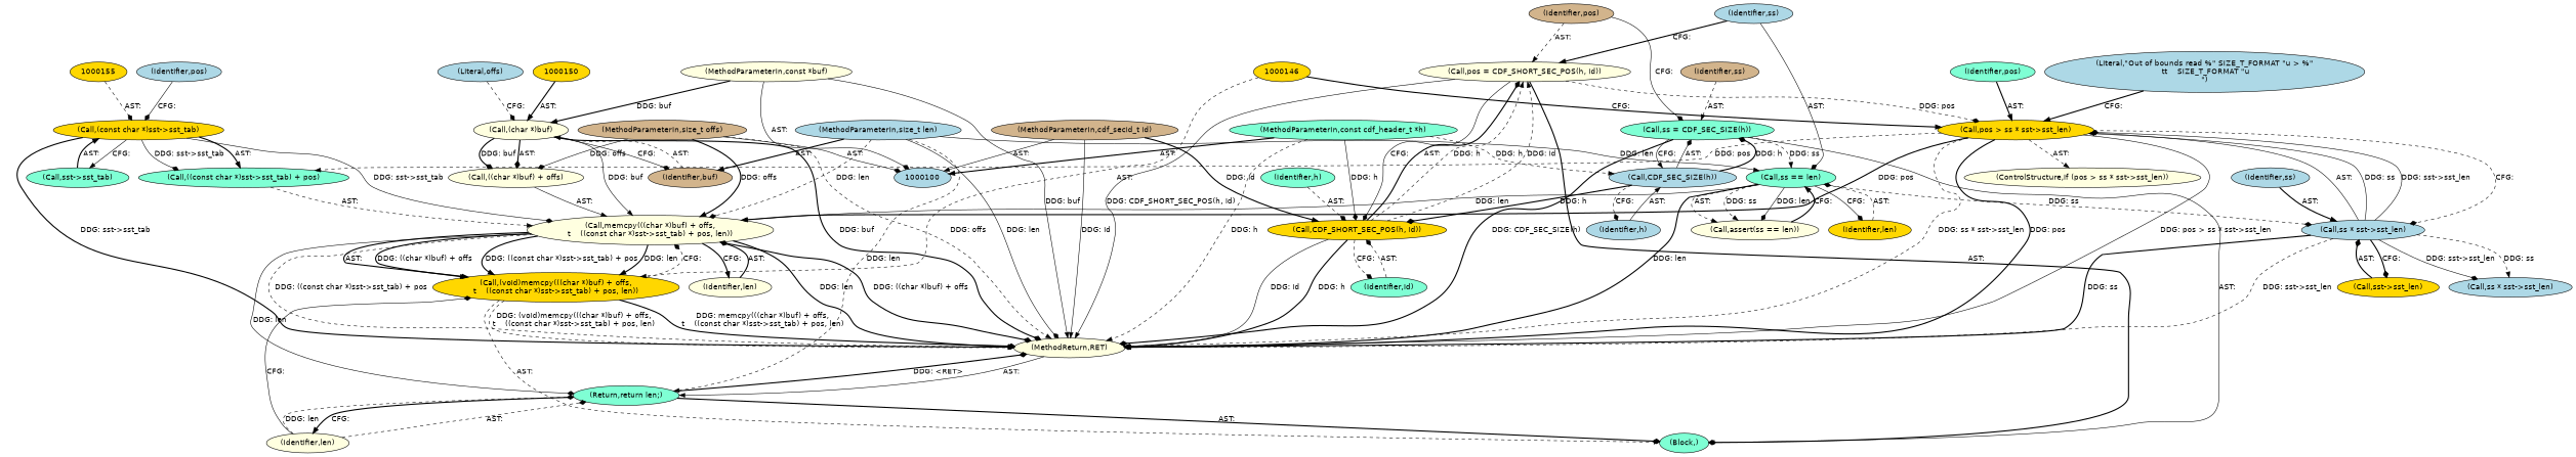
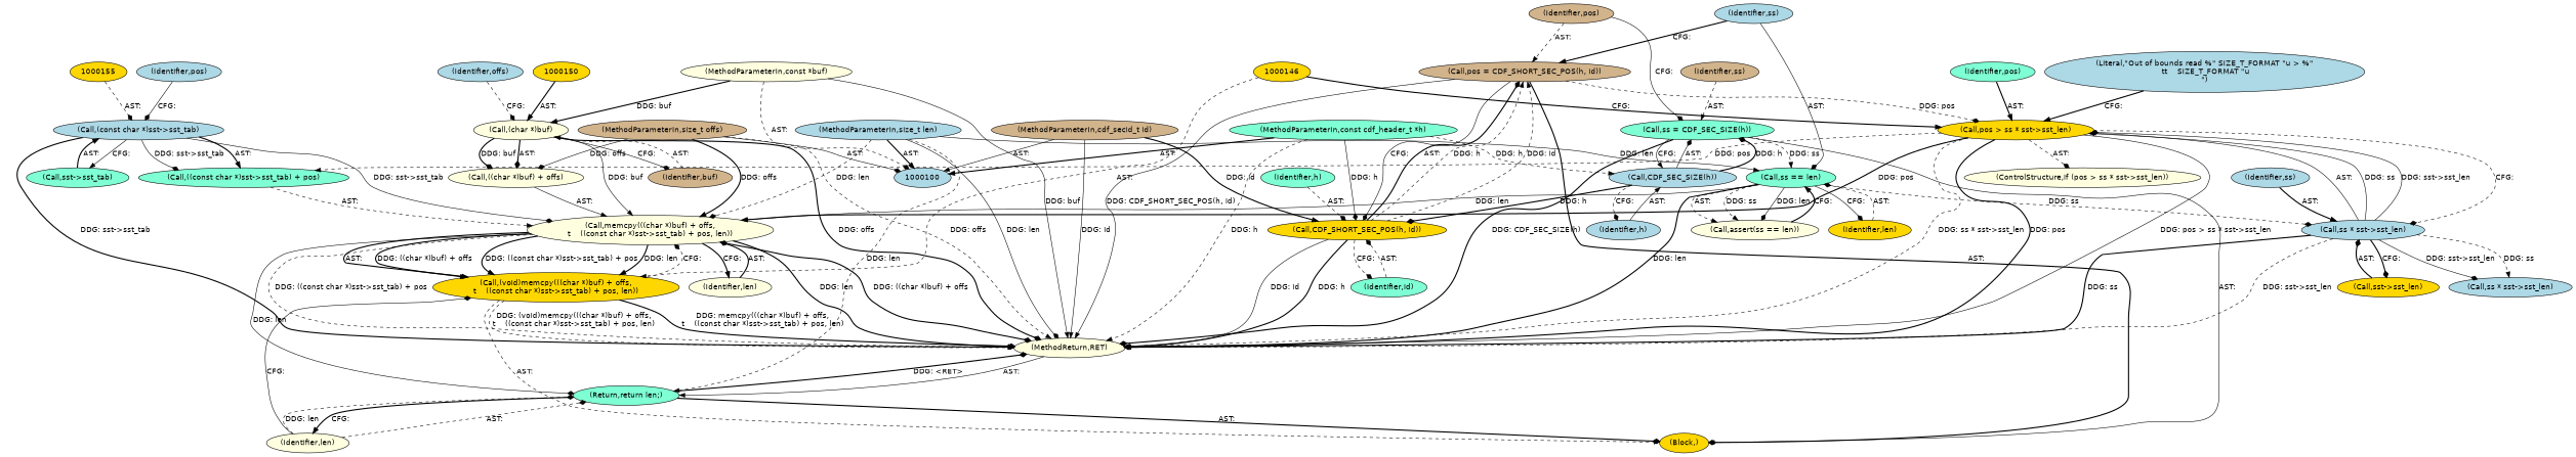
  digraph {
    fontname="DejaVu Sans"
    node [fillcolor=lightblue fontname="DejaVu Sans" style=filled]
    edge [arrowhead=normal fontname="DejaVu Sans" style=bold]
    n1 [fillcolor=lightyellow label="(Call,memcpy(((char *)buf) + offs,\n\t    ((const char *)sst->sst_tab) + pos, len))"]
    n2 [fillcolor=gold label="(Call,(void)memcpy(((char *)buf) + offs,\n\t    ((const char *)sst->sst_tab) + pos, len))"]
    n3 [fillcolor=aquamarine label="(Return,return len;)"]
    n4 [fillcolor=lightyellow label="(MethodReturn,RET)"]
    n5 [fillcolor=lightyellow label="(Identifier,len)"]
-   n6 [fillcolor=aquamarine label="(Block,)"]
+   n6 [fillcolor=gold label="(Block,)"]
    n7 [fillcolor=lightyellow label="(Identifier,len)"]
    n8 [fillcolor=lightyellow label="(Call,(char *)buf)"]
    n9 [fillcolor=lightyellow label="(Call,((char *)buf) + offs)"]
    n10 [fillcolor=tan label="(Identifier,buf)"]
    n11 [fillcolor=lightyellow label="(MethodParameterIn,const *buf)"]
    1000100
    n13 [fillcolor=tan label="(MethodParameterIn,size_t offs)"]
-   n14 [fillcolor=gold label="(Call,(const char *)sst->sst_tab)"]
+   n14 [label="(Call,(const char *)sst->sst_tab)"]
    n15 [fillcolor=aquamarine label="(Call,((const char *)sst->sst_tab) + pos)"]
    n16 [fillcolor=aquamarine label="(Call,sst->sst_tab)"]
    n17 [fillcolor=gold label="(Call,pos > ss * sst->sst_len)"]
    n18 [label="(Call,ss * sst->sst_len)"]
    n19 [fillcolor=lightyellow label="(ControlStructure,if (pos > ss * sst->sst_len))"]
    n20 [fillcolor=gold label="(Call,sst->sst_len)"]
    n21 [label="(Call,ss * sst->sst_len)"]
-   n22 [fillcolor=lightyellow label="(Call,pos = CDF_SHORT_SEC_POS(h, id))"]
+   n22 [fillcolor=tan label="(Call,pos = CDF_SHORT_SEC_POS(h, id))"]
    n23 [fillcolor=gold label="(Call,CDF_SHORT_SEC_POS(h, id))"]
    n24 [fillcolor=aquamarine label="(Identifier,id)"]
    n25 [label="(Call,CDF_SEC_SIZE(h))"]
    n26 [fillcolor=aquamarine label="(Call,ss = CDF_SEC_SIZE(h))"]
    n27 [label="(Identifier,h)"]
    n28 [fillcolor=aquamarine label="(Call,ss == len)"]
    n29 [fillcolor=aquamarine label="(MethodParameterIn,const cdf_header_t *h)"]
    n30 [fillcolor=tan label="(MethodParameterIn,cdf_secid_t id)"]
    n31 [fillcolor=lightyellow label="(Call,assert(ss == len))"]
    n32 [fillcolor=gold label="(Identifier,len)"]
    n33 [label="(MethodParameterIn,size_t len)"]
    n34 [fillcolor=aquamarine label="(Identifier,pos)"]
    n35 [fillcolor=tan label="(Identifier,ss)"]
    n36 [fillcolor=aquamarine label="(Identifier,h)"]
    n37 [label="(Identifier,pos)"]
    n38 [label="(Identifier,ss)"]
    n39 [label="(Identifier,ss)"]
-   n40 [label="(Literal,offs)"]
+   n40 [label="(Identifier,offs)"]
    n41 [label="(Literal,\"Out of bounds read %\" SIZE_T_FORMAT \"u > %\"\n \t\t    SIZE_T_FORMAT \"u\n\")"]
    n42 [fillcolor=tan label="(Identifier,pos)"]
    1000150 [fillcolor=gold]
    1000155 [fillcolor=gold]
    1000146 [fillcolor=gold]
    n1 -> n2 [label="AST: "]
    n1 -> n2 [label="DDG: ((char *)buf) + offs"]
    n1 -> n2 [label="DDG: ((const char *)sst->sst_tab) + pos"]
    n1 -> n2 [label="DDG: len"]
    n1 -> n3 [arrowhead=diamond label="DDG: len" style=solid]
    n1 -> n4 [label="DDG: len"]
    n1 -> n4 [arrowhead=diamond label="DDG: ((char *)buf) + offs"]
    n1 -> n4 [arrowhead=diamond label="DDG: ((const char *)sst->sst_tab) + pos" style=dashed]
    n1 -> n5 [label="CFG: "]
    n2 -> n1 [arrowhead=diamond label="CFG: " style=dashed]
    n2 -> n4 [label="DDG: (void)memcpy(((char *)buf) + offs,\n\t    ((const char *)sst->sst_tab) + pos, len)" style=dashed]
    n2 -> n4 [arrowhead=diamond label="DDG: memcpy(((char *)buf) + offs,\n\t    ((const char *)sst->sst_tab) + pos, len)"]
    n2 -> n6 [label="AST: " style=dashed]
    n3 -> n4 [arrowhead=diamond label="DDG: <RET>"]
    n3 -> n6 [arrowhead=diamond label="AST: "]
    n3 -> n7 [label="CFG: "]
    n4 -> n3 [label="AST: " style=solid]
    n5 -> n1 [arrowhead=diamond label="AST: "]
    n7 -> n2 [arrowhead=diamond label="CFG: " style=solid]
    n7 -> n3 [arrowhead=diamond label="AST: " style=dashed]
    n7 -> n3 [arrowhead=diamond label="DDG: len" style=dashed]
    n8 -> n1 [label="DDG: buf" style=solid]
-   n8 -> n4 [arrowhead=diamond label="DDG: buf"]
+   n8 -> n4 [arrowhead=diamond label="DDG: offs"]
    n8 -> n9 [arrowhead=diamond label="AST: "]
    n8 -> n9 [arrowhead=diamond label="DDG: buf"]
    n8 -> n10 [arrowhead=diamond label="CFG: " style=solid]
    n9 -> n1 [label="AST: " style=solid]
    n10 -> n8 [label="AST: " style=dashed]
    n11 -> n4 [label="DDG: buf" style=solid]
    n11 -> n8 [label="DDG: buf"]
-   n11 -> 1000100 [arrowhead=diamond label="AST: " style=solid]
+   n11 -> 1000100 [arrowhead=diamond label="AST: " style=dashed]
    n13 -> n1 [label="DDG: offs"]
    n13 -> n4 [label="DDG: offs" style=dashed]
    n13 -> n9 [arrowhead=diamond label="DDG: offs" style=solid]
    n13 -> 1000100 [arrowhead=diamond label="AST: " style=solid]
    n14 -> n1 [arrowhead=diamond label="DDG: sst->sst_tab" style=solid]
    n14 -> n4 [label="DDG: sst->sst_tab"]
    n14 -> n15 [label="AST: "]
    n14 -> n15 [arrowhead=diamond label="DDG: sst->sst_tab" style=solid]
    n14 -> n16 [label="CFG: " style=solid]
    n15 -> n1 [label="AST: " style=dashed]
    n16 -> n14 [label="AST: "]
    n17 -> n1 [label="DDG: pos"]
    n17 -> n4 [label="DDG: ss * sst->sst_len" style=dashed]
    n17 -> n4 [arrowhead=diamond label="DDG: pos"]
    n17 -> n4 [label="DDG: pos > ss * sst->sst_len" style=solid]
    n17 -> n15 [label="DDG: pos" style=dashed]
    n17 -> n18 [arrowhead=diamond label="CFG: " style=dashed]
-   n17 -> n19 [label="AST: " style=dashed]
+   n17 -> n19 [arrowhead=diamond label="AST: " style=dashed]
    n18 -> n4 [label="DDG: ss"]
    n18 -> n4 [label="DDG: sst->sst_len" style=dashed]
    n18 -> n17 [label="AST: " style=solid]
    n18 -> n17 [label="DDG: ss" style=solid]
    n18 -> n17 [arrowhead=diamond label="DDG: sst->sst_len" style=solid]
    n18 -> n20 [arrowhead=diamond label="CFG: "]
    n18 -> n21 [label="DDG: ss" style=dashed]
    n18 -> n21 [arrowhead=diamond label="DDG: sst->sst_len" style=solid]
    n20 -> n18 [arrowhead=diamond label="AST: "]
    n22 -> n4 [label="DDG: CDF_SHORT_SEC_POS(h, id)" style=solid]
    n22 -> n6 [arrowhead=diamond label="AST: "]
    n22 -> n17 [arrowhead=diamond label="DDG: pos" style=dashed]
    n22 -> n23 [arrowhead=diamond label="CFG: " style=solid]
    n23 -> n4 [label="DDG: id" style=solid]
    n23 -> n4 [label="DDG: h"]
    n23 -> n22 [arrowhead=diamond label="AST: "]
    n23 -> n22 [label="DDG: h" style=dashed]
    n23 -> n22 [label="DDG: id" style=dashed]
    n23 -> n24 [arrowhead=diamond label="CFG: " style=dashed]
    n24 -> n23 [arrowhead=diamond label="AST: " style=dashed]
    n25 -> n23 [arrowhead=diamond label="DDG: h"]
    n25 -> n26 [arrowhead=diamond label="AST: " style=solid]
    n25 -> n26 [arrowhead=diamond label="DDG: h"]
    n25 -> n27 [arrowhead=diamond label="CFG: " style=dashed]
    n26 -> n4 [arrowhead=diamond label="DDG: CDF_SEC_SIZE(h)"]
    n26 -> n6 [label="AST: " style=solid]
    n26 -> n25 [label="CFG: " style=solid]
    n26 -> n28 [label="DDG: ss" style=dashed]
    n27 -> n25 [label="AST: " style=solid]
    n28 -> n1 [label="DDG: len" style=solid]
    n28 -> n4 [label="DDG: len"]
    n28 -> n18 [arrowhead=diamond label="DDG: ss" style=dashed]
    n28 -> n31 [label="AST: " style=dashed]
    n28 -> n31 [label="DDG: ss" style=dashed]
    n28 -> n31 [arrowhead=diamond label="DDG: len" style=solid]
    n28 -> n32 [arrowhead=diamond label="CFG: " style=solid]
    n29 -> n4 [label="DDG: h" style=dashed]
    n29 -> 1000100 [label="AST: "]
    n29 -> n23 [arrowhead=diamond label="DDG: h" style=solid]
    n29 -> n25 [label="DDG: h" style=dashed]
    n30 -> n4 [label="DDG: id" style=solid]
    n30 -> 1000100 [label="AST: " style=solid]
    n30 -> n23 [label="DDG: id"]
    n31 -> n28 [label="CFG: "]
    n32 -> n28 [arrowhead=diamond label="AST: " style=dashed]
    n33 -> n1 [arrowhead=diamond label="DDG: len" style=dashed]
    n33 -> n3 [label="DDG: len" style=dashed]
    n33 -> n4 [arrowhead=diamond label="DDG: len" style=solid]
-   n33 -> n10 [label="AST: "]
+   n33 -> 1000100 [label="AST: "]
    n33 -> n28 [label="DDG: len" style=solid]
    n34 -> n17 [label="AST: "]
    n35 -> n26 [label="AST: " style=dashed]
    n36 -> n23 [arrowhead=diamond label="AST: " style=dashed]
    n37 -> n14 [arrowhead=diamond label="CFG: " style=solid]
    n38 -> n18 [label="AST: "]
    n39 -> n22 [label="CFG: "]
    n39 -> n28 [arrowhead=diamond label="AST: " style=solid]
    n40 -> n8 [arrowhead=diamond label="CFG: " style=dashed]
    n41 -> n17 [label="CFG: "]
    n42 -> n22 [label="AST: " style=dashed]
    n42 -> n26 [arrowhead=diamond label="CFG: " style=solid]
    1000150 -> n8 [label="AST: "]
    1000155 -> n14 [arrowhead=diamond label="AST: " style=dashed]
    1000146 -> n2 [label="AST: " style=dashed]
    1000146 -> n17 [label="CFG: "]
  }
